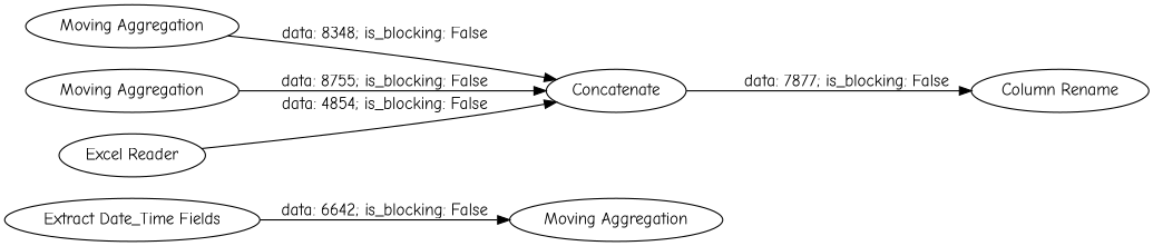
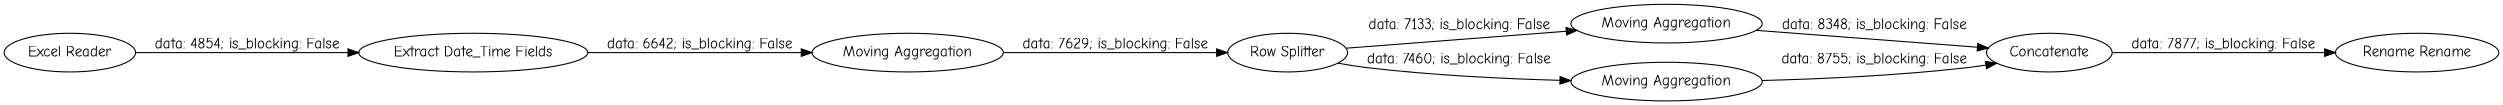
  digraph {
    fontname="Comic Neue"
    rankdir=LR
    node [fontname="Comic Neue"]
    edge [fontname="Comic Neue"]
    n1 [label="Moving Aggregation"]
+   n2 [label="Row Splitter"]
    n3 [label="Moving Aggregation"]
    n4 [label="Moving Aggregation"]
    n5 [label=Concatenate]
-   n6 [label="Column Rename"]
+   n6 [label="Rename Rename"]
    n7 [label="Excel Reader"]
    n8 [label="Extract Date_Time Fields"]
+   n1 -> n2 [label="data: 7629; is_blocking: False"]
+   n2 -> n3 [label="data: 7133; is_blocking: False"]
+   n2 -> n4 [label="data: 7460; is_blocking: False"]
    n3 -> n5 [label="data: 8348; is_blocking: False"]
    n4 -> n5 [label="data: 8755; is_blocking: False"]
    n5 -> n6 [label="data: 7877; is_blocking: False"]
-   n7 -> n5 [label="data: 4854; is_blocking: False"]
+   n7 -> n8 [label="data: 4854; is_blocking: False"]
    n8 -> n1 [label="data: 6642; is_blocking: False"]
  }
